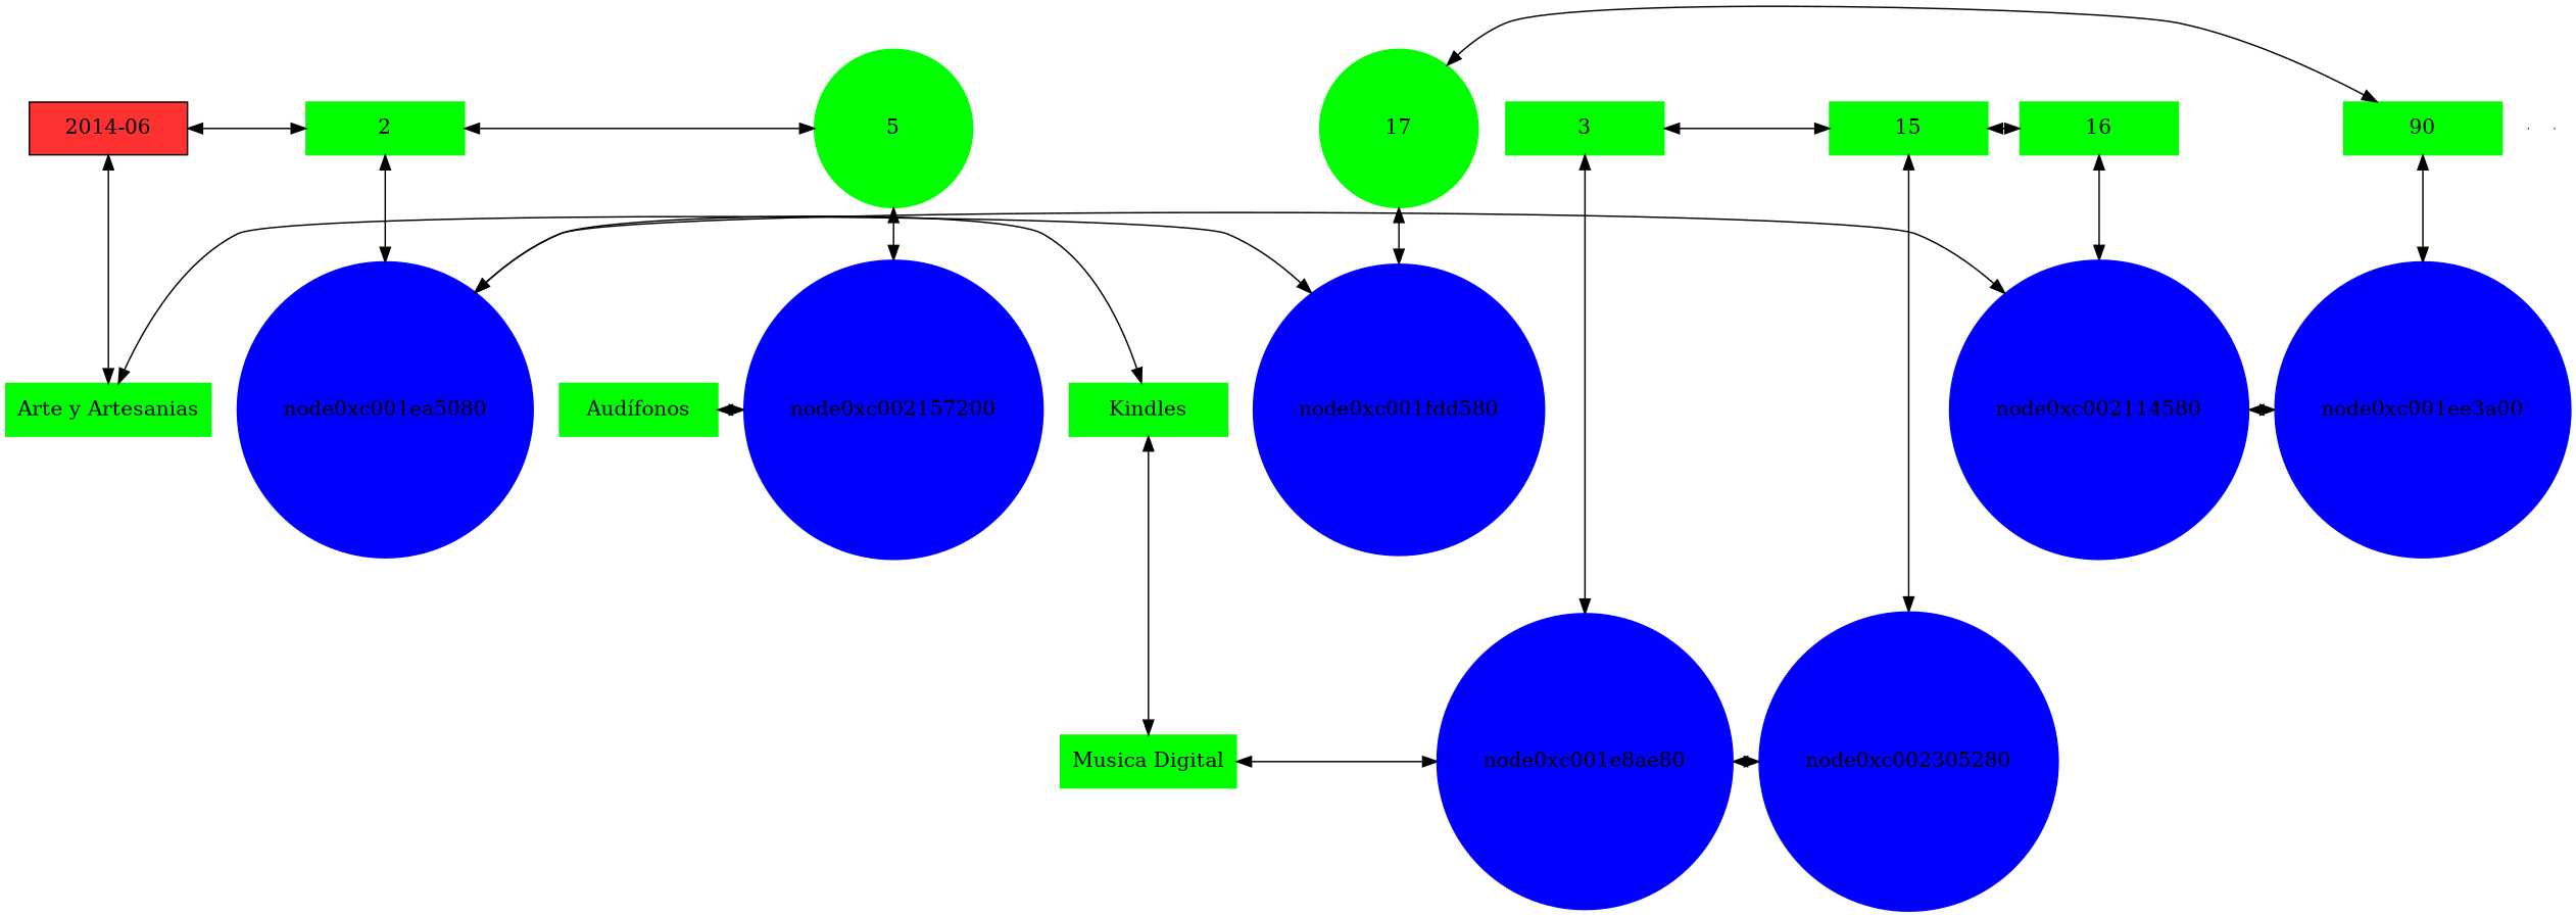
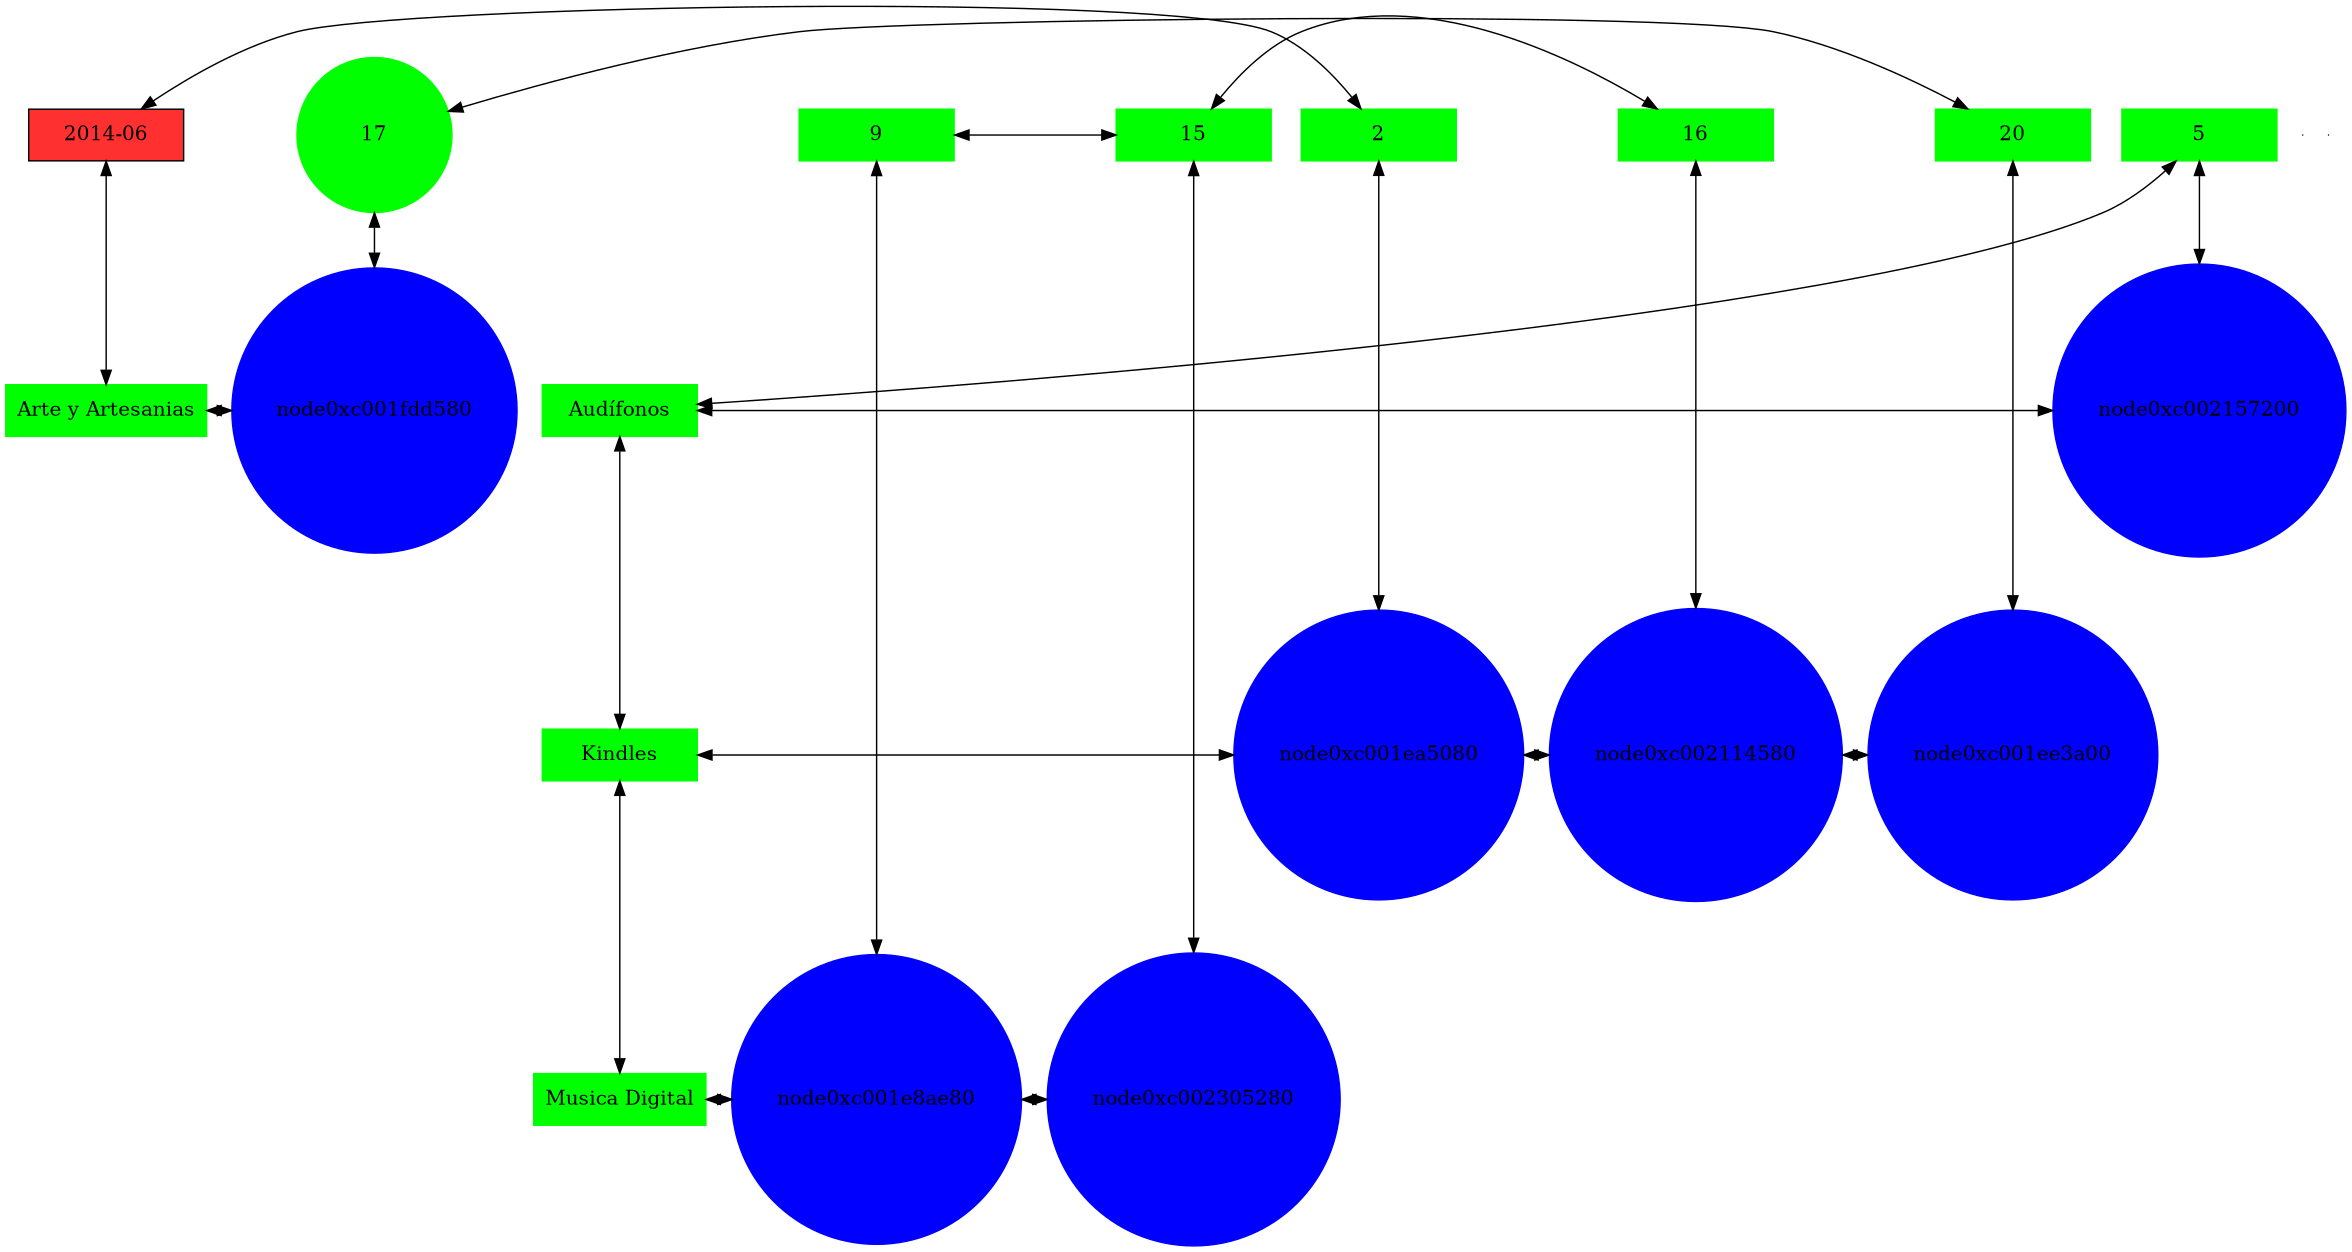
  digraph {
    node [group=1 shape=box style=filled color=green]
    edge [dir=both]
    n1 [fillcolor=firebrick1 label="2014-06" width=1.5 color=""]
    n2 [group=2 label=2 width=1.5]
-   n3 [group=5 label=5 shape=circle width=1.5]
-   n4 [group=9 label=3 width=1.5]
+   n3 [group=5 label=5 width=1.5]
+   n4 [group=9 label=9 width=1.5]
    n5 [group=15 label=15 width=1.5]
    n6 [group=16 label=16 width=1.5]
    n7 [group=17 label=17 shape=circle width=1.5]
-   n8 [group=20 label=90 width=1.5]
+   n8 [group=20 label=20 width=1.5]
    n9 [label="Arte y Artesanias" width=1.5]
    node0xc001fdd580 [color=blue group=17 shape=circle width=0.5]
    n11 [label="Audífonos" width=1.5]
    node0xc002157200 [color=blue group=5 shape=circle width=0.5]
    n13 [label=Kindles width=1.5]
    node0xc001ea5080 [color=blue group=2 shape=circle width=0.5]
    node0xc002114580 [color=blue group=16 shape=circle width=0.5]
    node0xc001ee3a00 [color=blue group=20 shape=circle width=0.5]
    n17 [label="Musica Digital" width=1.5]
    node0xc001e8ae80 [color=blue group=9 shape=circle width=0.5]
    node0xc002305280 [color=blue group=15 shape=circle width=0.5]
    e0 [shape=point width=0 group="" style="" color=""]
    e1 [shape=point width=0 group="" style="" color=""]
    subgraph sub_1 {
      rank=same
      n1
      n2
    }
    subgraph sub_2 {
      rank=same
      n2
      n3
    }
    subgraph sub_3 {
      rank=same
      n3
      n4
    }
    subgraph sub_4 {
      rank=same
      n4
      n5
    }
    subgraph sub_5 {
      rank=same
      n5
      n6
    }
    subgraph sub_6 {
      rank=same
      n6
      n7
    }
    subgraph sub_7 {
      rank=same
      n7
      n8
    }
    subgraph sub_8 {
      rank=same
      n9
      node0xc001fdd580
    }
    subgraph sub_9 {
      rank=same
      n11
      node0xc002157200
    }
    subgraph sub_10 {
      rank=same
      n13
      node0xc001ea5080
    }
    subgraph sub_11 {
      rank=same
      node0xc001ea5080
      node0xc002114580
    }
    subgraph sub_12 {
      rank=same
      node0xc002114580
      node0xc001ee3a00
    }
    subgraph sub_13 {
      rank=same
      n17
      node0xc001e8ae80
    }
    subgraph sub_14 {
      rank=same
      node0xc001e8ae80
      node0xc002305280
    }
    n1 -> n2
    n1 -> n9
-   n2 -> n3
+   n11 -> n3
    n2 -> node0xc001ea5080
    n3 -> node0xc002157200
    n4 -> n5
    n4 -> node0xc001e8ae80
    n5 -> n6
    n5 -> node0xc002305280
    n6 -> node0xc002114580
    n7 -> n8
    n7 -> node0xc001fdd580
    n8 -> node0xc001ee3a00
    n9 -> node0xc001fdd580
    n11 -> node0xc002157200
+   n11 -> n13
    n13 -> node0xc001ea5080
    n13 -> n17
    node0xc001ea5080 -> node0xc002114580
    node0xc002114580 -> node0xc001ee3a00
    n17 -> node0xc001e8ae80
    node0xc001e8ae80 -> node0xc002305280
  }
